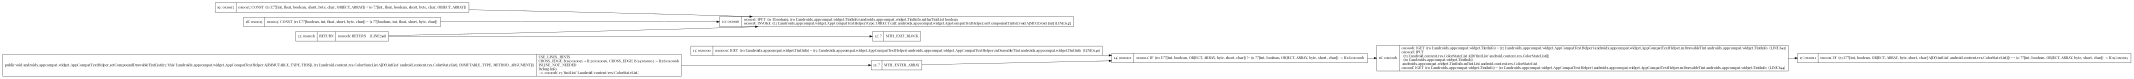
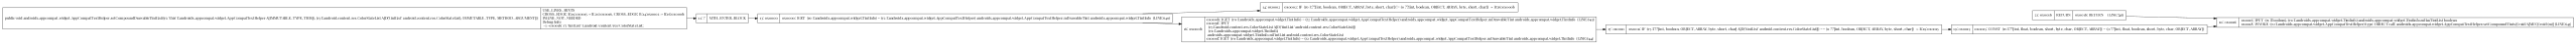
  digraph {
    fontname="Playfair Display"
    rankdir=LR
    node [fontname="Playfair Display" shape=record]
    edge [fontname="Playfair Display"]
-   n1 [label="{11\:\ ?|MTH_ENTER_ARRAY\l}"]
+   n1 [label="{11\:\ ?|MTH_ENTER_BLOCK\l}"]
    n2 [label="{13\:\ 0x0000|0x0000: IGET  (r0 I:androidx.appcompat.widget.TintInfo) = (r2 I:androidx.appcompat.widget.AppCompatTextHelper) androidx.appcompat.widget.AppCompatTextHelper.mDrawableTint androidx.appcompat.widget.TintInfo  (LINE:640)\l}"]
    n3 [label="{14\:\ 0x0002|0x0002: IF  (r0 I:??[int, boolean, OBJECT, ARRAY, byte, short, char]) != (0 ??[int, boolean, OBJECT, ARRAY, byte, short, char])  \-\> B:16:0x000b \l}"]
    n4 [label="{16\:\ 0x000b|0x000b: IGET  (r0 I:androidx.appcompat.widget.TintInfo) = (r2 I:androidx.appcompat.widget.AppCompatTextHelper) androidx.appcompat.widget.AppCompatTextHelper.mDrawableTint androidx.appcompat.widget.TintInfo  (LINE:643)\l0x003d: IPUT  \l  (r3 I:android.content.res.ColorStateList A[D('tintList' android.content.res.ColorStateList)])\l  (r0 I:androidx.appcompat.widget.TintInfo)\l androidx.appcompat.widget.TintInfo.mTintList android.content.res.ColorStateList \l0x000f: IGET  (r0 I:androidx.appcompat.widget.TintInfo) = (r2 I:androidx.appcompat.widget.AppCompatTextHelper) androidx.appcompat.widget.AppCompatTextHelper.mDrawableTint androidx.appcompat.widget.TintInfo  (LINE:644)\l}"]
    n5 [label="{17\:\ 0x0011|0x0011: IF  (r3 I:??[int, boolean, OBJECT, ARRAY, byte, short, char] A[D('tintList' android.content.res.ColorStateList)]) == (0 ??[int, boolean, OBJECT, ARRAY, byte, short, char])  \-\> B:19:0x0015 \l}"]
    n6 [label="{19\:\ 0x0015|0x0015: CONST  (r1 I:??[int, float, boolean, short, byte, char, OBJECT, ARRAY]) = (0 ??[int, float, boolean, short, byte, char, OBJECT, ARRAY]) \l}"]
-   n7 [label="{18\:\ 0x0013|0x0013: CONST  (r1 I:??[boolean, int, float, short, byte, char]) = (1 ??[boolean, int, float, short, byte, char]) \l}"]
    n8 [label="{20\:\ 0x0016|0x0016: IPUT  (r1 I:boolean), (r0 I:androidx.appcompat.widget.TintInfo) androidx.appcompat.widget.TintInfo.mHasTintList boolean \l0x0018: INVOKE  (r2 I:androidx.appcompat.widget.AppCompatTextHelper) type: DIRECT call: androidx.appcompat.widget.AppCompatTextHelper.setCompoundTints():void A[MD:():void (m)] (LINE:645)\l}"]
    n9 [label="{21\:\ 0x001b|RETURN\l|0x001b: RETURN    (LINE:746)\l}"]
-   n10 [label="{12\:\ ?|MTH_EXIT_BLOCK\l}"]
    n11 [label="{public void androidx.appcompat.widget.AppCompatTextHelper.setCompoundDrawableTintList((r2 'this' I:androidx.appcompat.widget.AppCompatTextHelper A[IMMUTABLE_TYPE, THIS]), (r3 I:android.content.res.ColorStateList A[D('tintList' android.content.res.ColorStateList), IMMUTABLE_TYPE, METHOD_ARGUMENT]))  | USE_LINES_HINTS\lCROSS_EDGE: B:19:0x0015 \-\> B:20:0x0016, CROSS_EDGE: B:14:0x0002 \-\> B:16:0x000b\lINLINE_NOT_NEEDED\lDebug Info:\l  \-1 \-0x001b: r3 'tintList' Landroid\/content\/res\/ColorStateList;\l}"]
-   n1 -> n3
+   n1 -> n2
    n2 -> n3
-   n3 -> n4
+   n2 -> n4
    n4 -> n5
+   n5 -> n6
    n6 -> n8
-   n7 -> n8
    n9 -> n8
-   n9 -> n10
    n11 -> n1
  }
